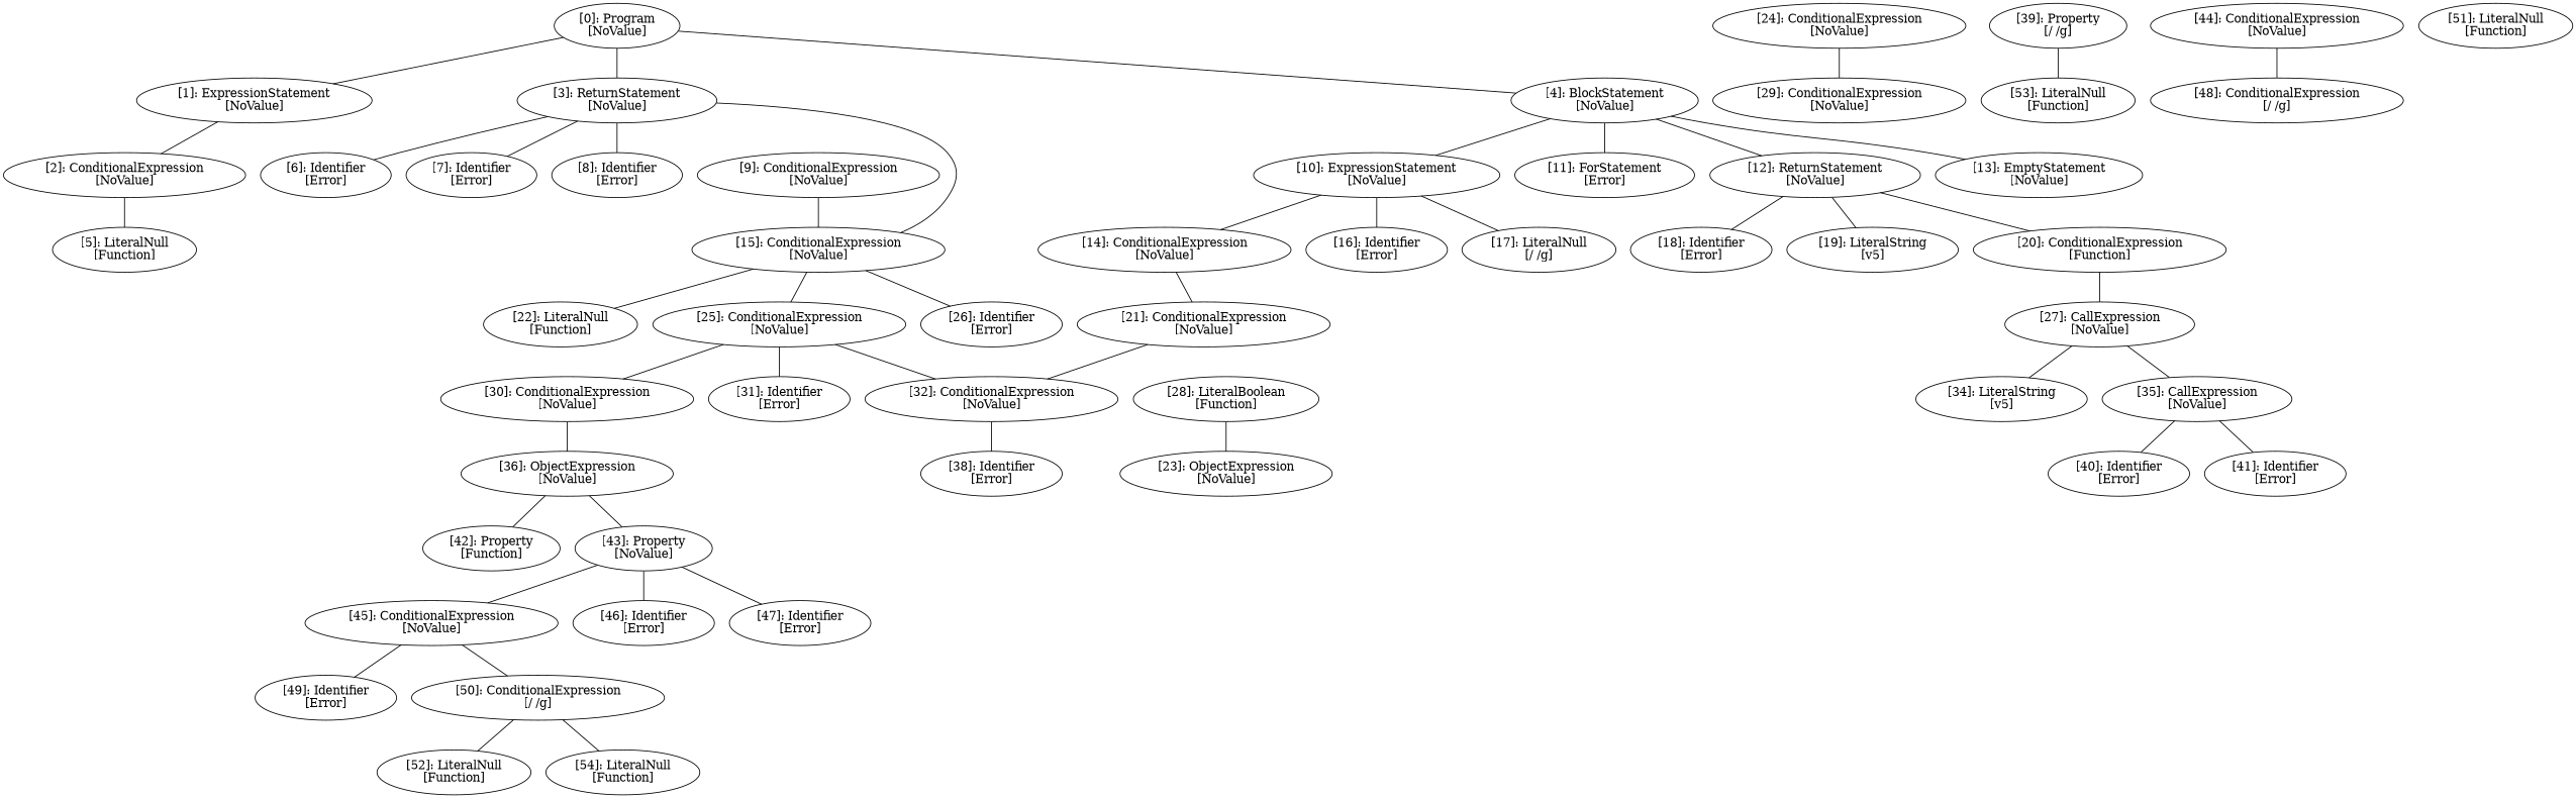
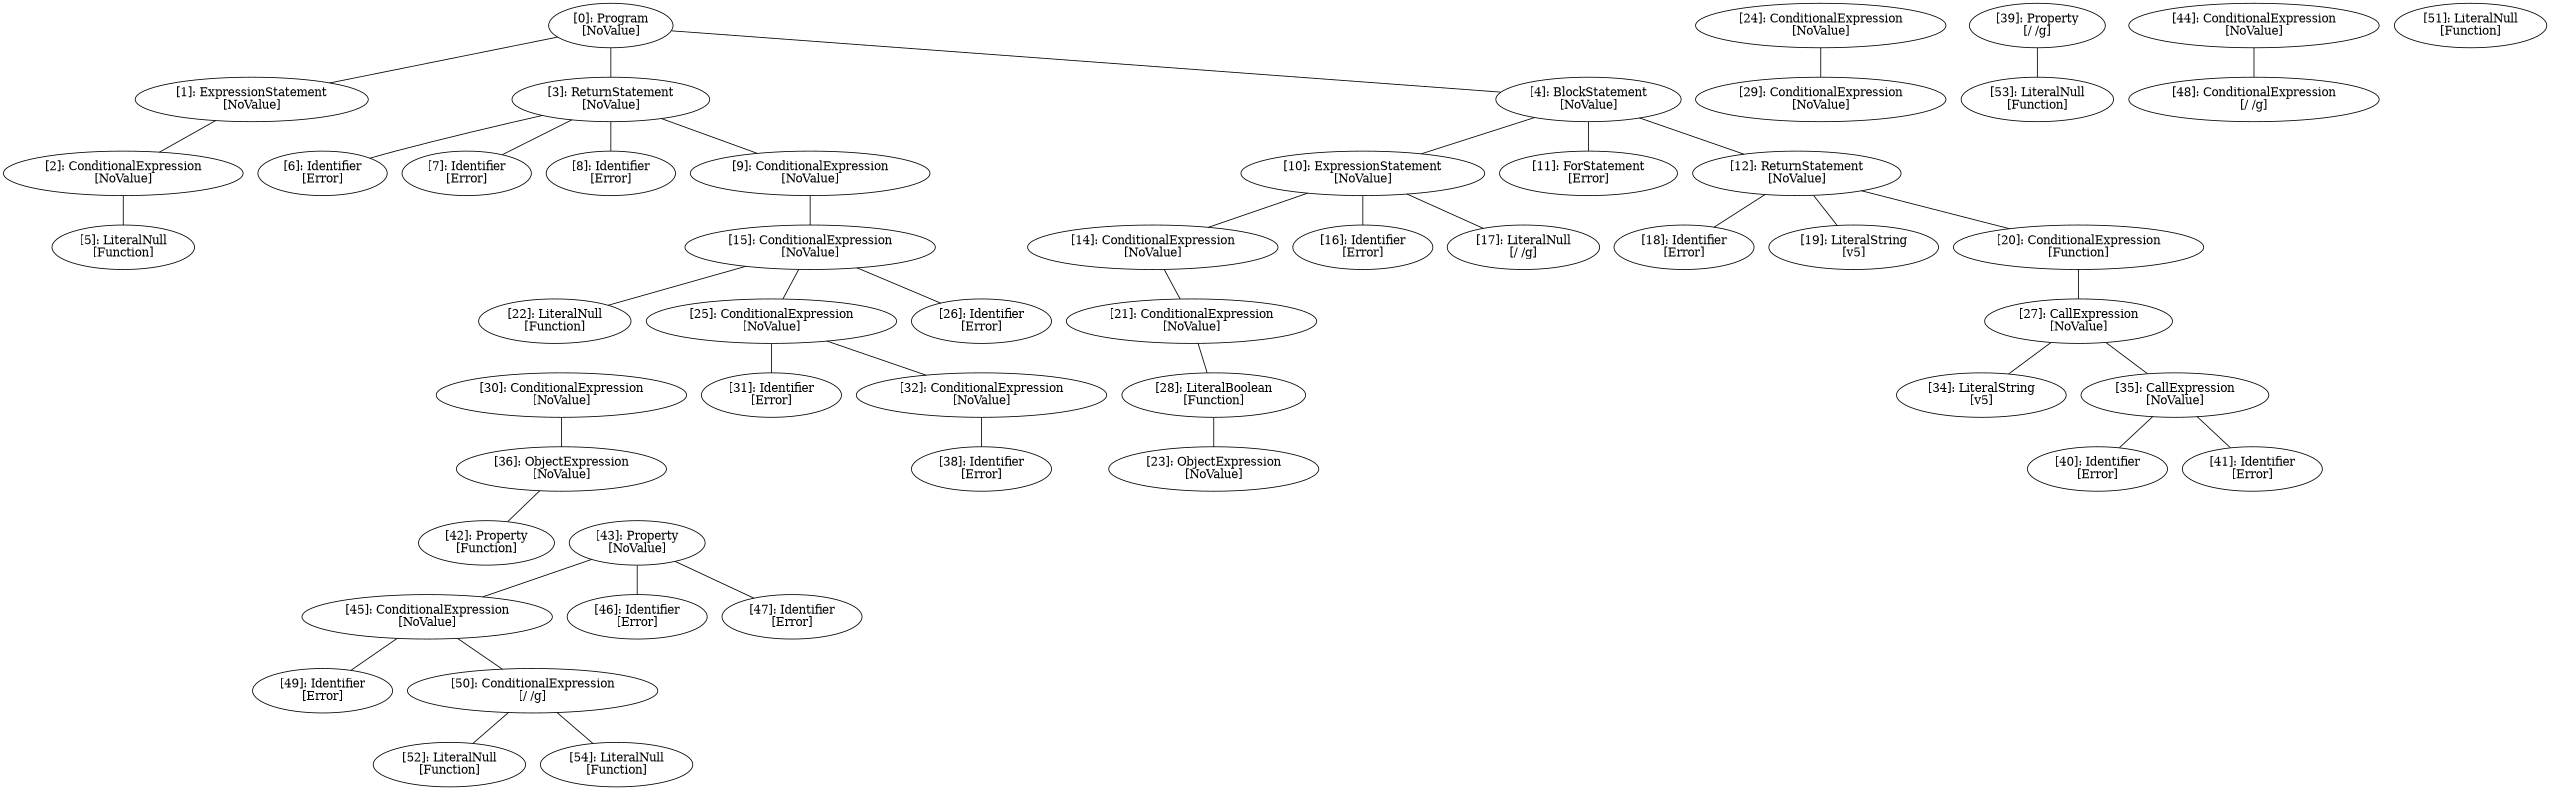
  graph {
    n1 [label="[0]: Program\n[NoValue]"]
    n2 [label="[1]: ExpressionStatement\n[NoValue]"]
    n3 [label="[3]: ReturnStatement\n[NoValue]"]
    n4 [label="[4]: BlockStatement\n[NoValue]"]
    n5 [label="[2]: ConditionalExpression\n[NoValue]"]
    n6 [label="[6]: Identifier\n[Error]"]
    n7 [label="[7]: Identifier\n[Error]"]
    n8 [label="[8]: Identifier\n[Error]"]
    n9 [label="[9]: ConditionalExpression\n[NoValue]"]
    n10 [label="[10]: ExpressionStatement\n[NoValue]"]
    n11 [label="[11]: ForStatement\n[Error]"]
    n12 [label="[12]: ReturnStatement\n[NoValue]"]
-   n13 [label="[13]: EmptyStatement\n[NoValue]"]
    n14 [label="[5]: LiteralNull\n[Function]"]
    n15 [label="[15]: ConditionalExpression\n[NoValue]"]
    n16 [label="[14]: ConditionalExpression\n[NoValue]"]
    n17 [label="[16]: Identifier\n[Error]"]
    n18 [label="[17]: LiteralNull\n[/ /g]"]
    n19 [label="[18]: Identifier\n[Error]"]
    n20 [label="[19]: LiteralString\n[v5]"]
    n21 [label="[20]: ConditionalExpression\n[Function]"]
    n22 [label="[22]: LiteralNull\n[Function]"]
    n23 [label="[25]: ConditionalExpression\n[NoValue]"]
    n24 [label="[26]: Identifier\n[Error]"]
    n25 [label="[21]: ConditionalExpression\n[NoValue]"]
    n26 [label="[27]: CallExpression\n[NoValue]"]
    n27 [label="[28]: LiteralBoolean\n[Function]"]
    n28 [label="[23]: ObjectExpression\n[NoValue]"]
    n29 [label="[24]: ConditionalExpression\n[NoValue]"]
    n30 [label="[29]: ConditionalExpression\n[NoValue]"]
    n31 [label="[30]: ConditionalExpression\n[NoValue]"]
    n32 [label="[31]: Identifier\n[Error]"]
    n33 [label="[32]: ConditionalExpression\n[NoValue]"]
    n34 [label="[34]: LiteralString\n[v5]"]
    n35 [label="[35]: CallExpression\n[NoValue]"]
    n36 [label="[36]: ObjectExpression\n[NoValue]"]
    n37 [label="[38]: Identifier\n[Error]"]
    n38 [label="[40]: Identifier\n[Error]"]
    n39 [label="[41]: Identifier\n[Error]"]
    n40 [label="[42]: Property\n[Function]"]
    n41 [label="[43]: Property\n[NoValue]"]
    n42 [label="[39]: Property\n[/ /g]"]
    n43 [label="[53]: LiteralNull\n[Function]"]
    n44 [label="[45]: ConditionalExpression\n[NoValue]"]
    n45 [label="[46]: Identifier\n[Error]"]
    n46 [label="[47]: Identifier\n[Error]"]
    n47 [label="[44]: ConditionalExpression\n[NoValue]"]
    n48 [label="[48]: ConditionalExpression\n[/ /g]"]
    n49 [label="[49]: Identifier\n[Error]"]
    n50 [label="[50]: ConditionalExpression\n[/ /g]"]
    n51 [label="[52]: LiteralNull\n[Function]"]
    n52 [label="[54]: LiteralNull\n[Function]"]
    n53 [label="[51]: LiteralNull\n[Function]"]
    n1 -- n2
    n1 -- n3
    n1 -- n4
    n2 -- n5
    n3 -- n6
    n3 -- n7
    n3 -- n8
-   n3 -- n15
+   n3 -- n9
    n4 -- n10
    n4 -- n11
    n4 -- n12
-   n4 -- n13
    n5 -- n14
    n9 -- n15
    n10 -- n16
    n10 -- n17
    n10 -- n18
    n12 -- n19
    n12 -- n20
    n12 -- n21
    n15 -- n22
    n15 -- n23
    n15 -- n24
    n16 -- n25
    n21 -- n26
-   n23 -- n31
    n23 -- n32
    n23 -- n33
-   n25 -- n33
+   n25 -- n27
    n26 -- n34
    n26 -- n35
    n27 -- n28
    n29 -- n30
    n31 -- n36
    n33 -- n37
    n35 -- n38
    n35 -- n39
    n36 -- n40
-   n36 -- n41
    n41 -- n44
    n41 -- n45
    n41 -- n46
    n42 -- n43
    n44 -- n49
    n44 -- n50
    n47 -- n48
    n50 -- n51
    n50 -- n52
  }
